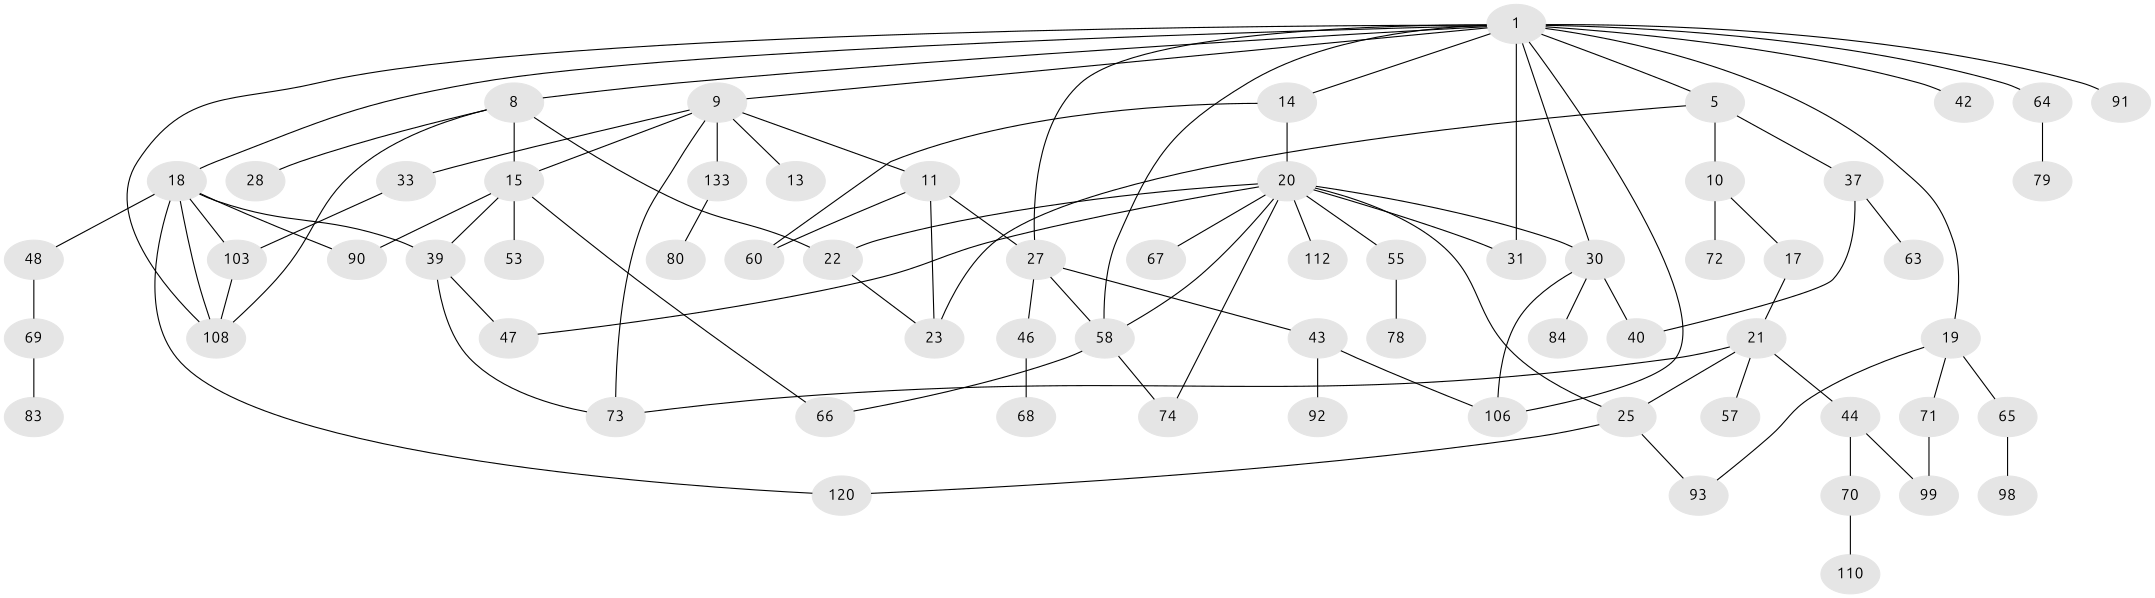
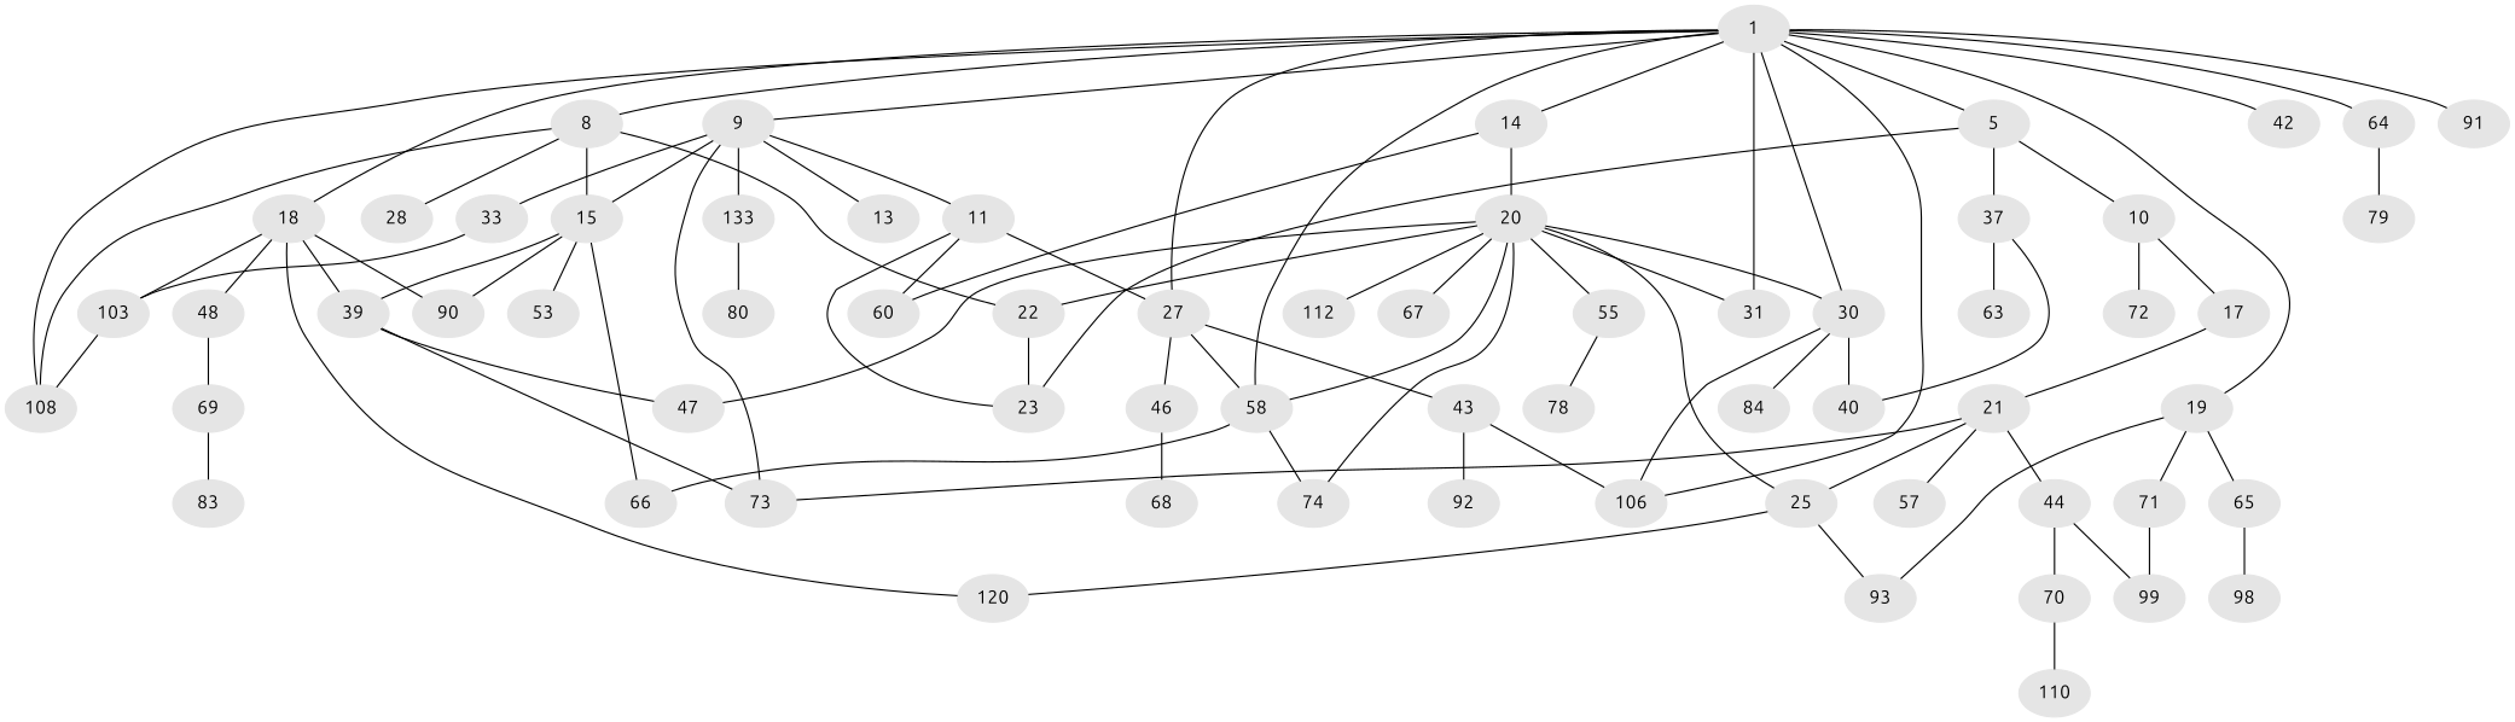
  graph {
    fontname=Ubuntu
    node [color=gray90 fontname=Ubuntu style=filled]
    edge [fontname=Ubuntu]
    1 [super="+3+129+2"]
    5 [super="+7"]
    8 [super="+12"]
    9 [super="+24"]
    14
    18
    19 [super="+29"]
    27 [super="+132"]
    30 [super="+32"]
    31
    42
    58 [super="+85"]
    64
    91 [super="+124"]
    106
    108 [super="+115"]
    10 [super="+119"]
    23
    37
    15 [super="+26+41"]
    22 [super="+82+111"]
    28
    11 [super="+81+61"]
    13
    33
    73 [super="+95"]
    133
    60 [super="+75"]
    20 [super="+38+46+49"]
    39
    90 [super="+125"]
    48
    103
    120 [super="+128"]
    65 [super="+77"]
    71
    93
    n38 [label=46]
    43 [super="+117"]
    40
    84
    66
    74 [super="+116"]
    79 [super="+96"]
    17
    72 [super="+97+109"]
    63
    53
    80
    21 [super="+35"]
    25 [super="+104+102"]
    47
    55
    67
    112
    44 [super="+45"]
    57
    69
    98
    99
    78
    70
    68
    92
    110
    83
    1 -- 5
    1 -- 8
    1 -- 9
    1 -- 14
    1 -- 18
    1 -- 19
    1 -- 27
    1 -- 30
    1 -- 31
    1 -- 42
    1 -- 58
    1 -- 64
    1 -- 91
    1 -- 106
    1 -- 108
    5 -- 10
    5 -- 23
    5 -- 37
    8 -- 108
    8 -- 15
    8 -- 22
    8 -- 28
    9 -- 15
    9 -- 11
    9 -- 13
    9 -- 33
    9 -- 73
    9 -- 133
    14 -- 60
    14 -- 20
-   18 -- 108
    18 -- 39
    18 -- 90
    18 -- 48
    18 -- 103
    18 -- 120
    19 -- 65
    19 -- 71
    19 -- 93
    27 -- 58
    27 -- n38
    27 -- 43
    30 -- 106
    30 -- 40
    30 -- 84
    58 -- 66
    58 -- 74
    64 -- 79
    10 -- 17
    10 -- 72
    37 -- 40
    37 -- 63
    15 -- 39
    15 -- 90
    15 -- 66
    15 -- 53
    22 -- 23
    11 -- 27
    11 -- 23
    11 -- 60
    33 -- 103
    133 -- 80
    20 -- 30
    20 -- 31
    20 -- 58
    20 -- 22
    20 -- 74
    20 -- 25
    20 -- 47
    20 -- 55
    20 -- 67
    20 -- 112
    39 -- 73
    39 -- 47
    48 -- 69
    103 -- 108
    65 -- 98
    71 -- 99
    n38 -- 68
    43 -- 106
    43 -- 92
    17 -- 21
    21 -- 73
    21 -- 25
    21 -- 44
    21 -- 57
    25 -- 120
    25 -- 93
    55 -- 78
    44 -- 99
    44 -- 70
    69 -- 83
    70 -- 110
  }
